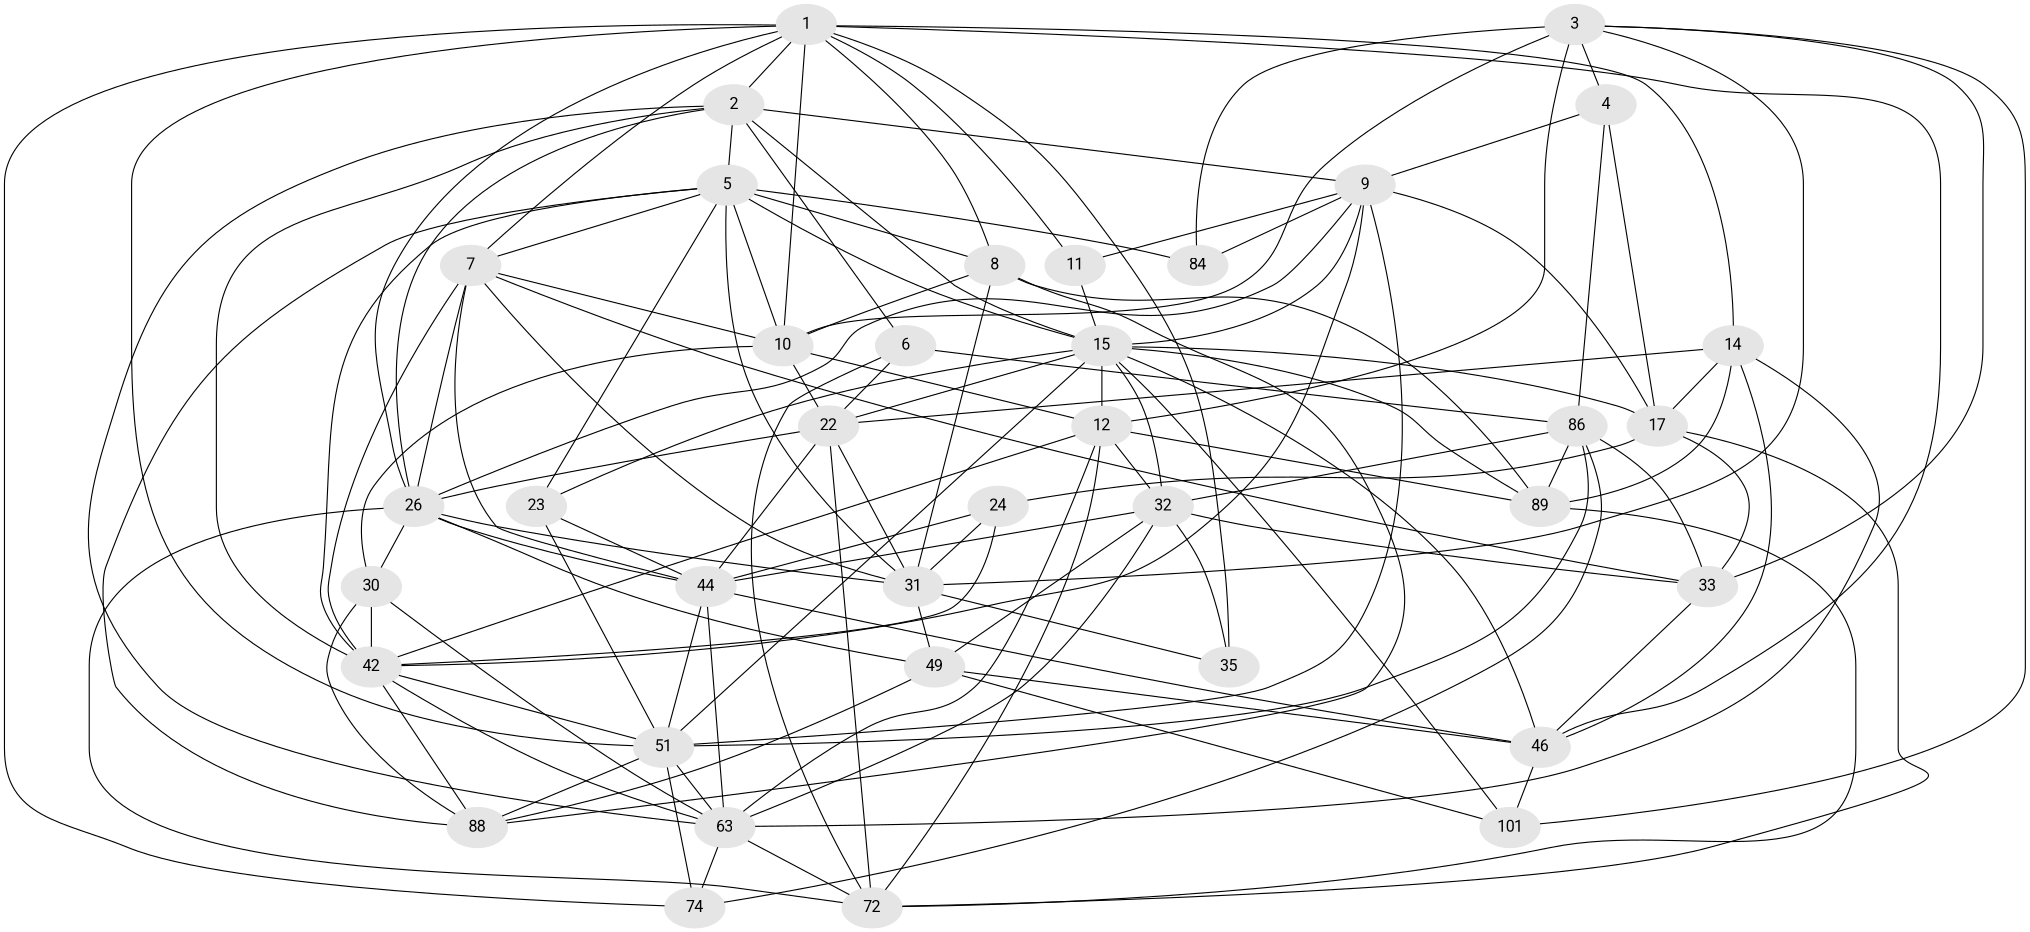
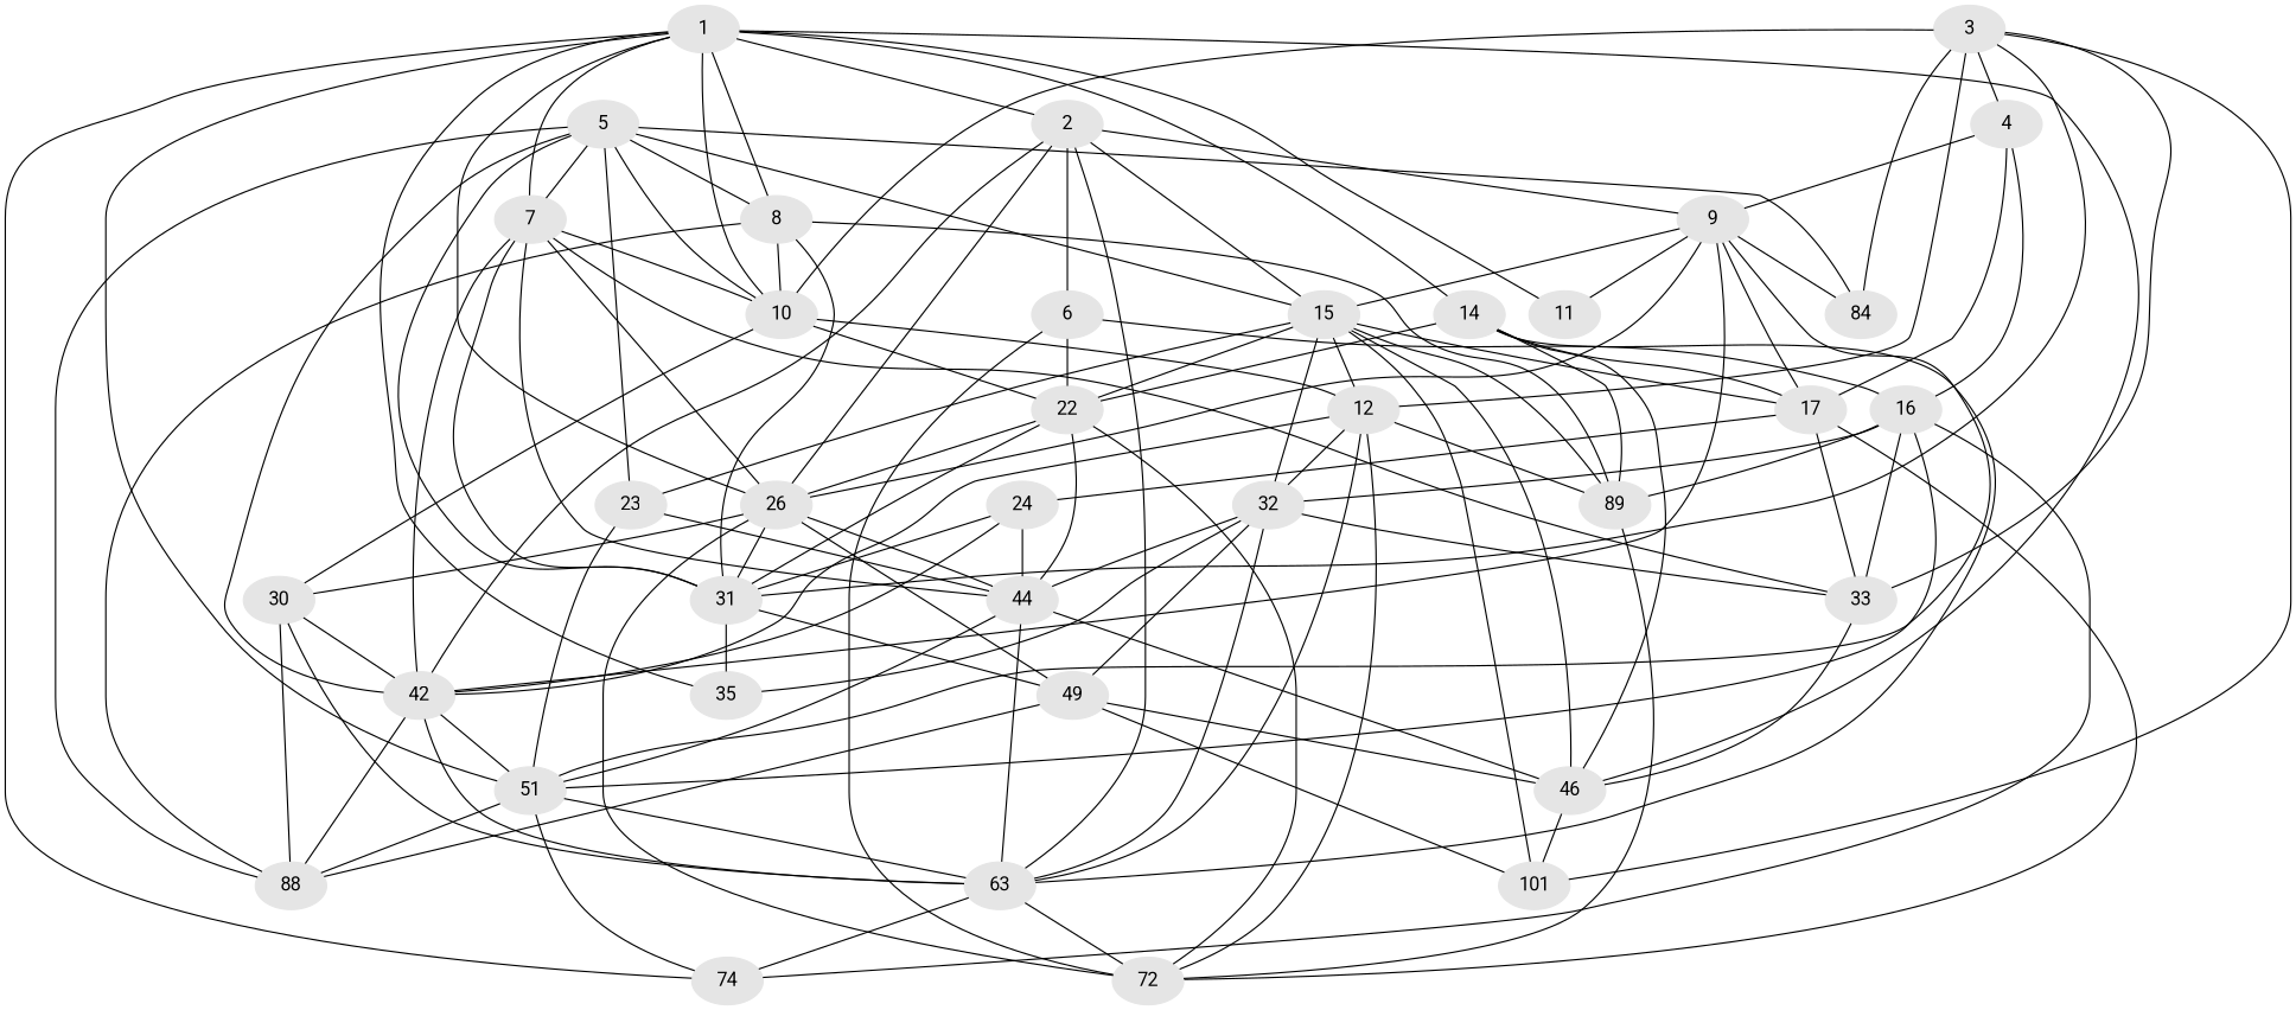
  graph {
    fontname=Roboto
    node [color=gray90 fontname=Roboto style=filled]
    edge [fontname=Roboto]
    1 [super="+66+19"]
    2 [super="+96+27"]
    7 [super="+94+12+87"]
    8 [super="+50"]
    10 [super="+97+34+121"]
    11
    14 [super="+81"]
    26 [super="+80+64+43"]
    35
    46 [super="+57+90"]
    51 [super="+78+54+62+125"]
    74
    5 [super="+21+110+25"]
    6 [super="+71"]
    9 [super="+13"]
    15 [super="+45+112+38"]
    42 [super="+60+70+105+49"]
    63 [super="+93+98+107"]
    31 [super="+36+53"]
    33 [super="+83+52"]
    44 [super="+114+92+65"]
    88 [super="+124"]
    n23 [label=89 super="+111+55+117"]
    n24 [label=12 super="+47+123+48"]
    22 [super="+106+104"]
    30 [super="+82"]
    17 [super="+85+29"]
    72 [super="+99"]
    n29 [label=49 super="+119"]
    101
    84
    23
-   16 [super="+20" label=86]
+   16 [super="+20"]
    32 [super="+40+89"]
    3 [super="+67+109"]
    4
    24
    1 -- 2
    1 -- 7
    1 -- 8
    1 -- 10 [weight=2]
    1 -- 11
    1 -- 14
    1 -- 26
    1 -- 35
    1 -- 46
    1 -- 51
    1 -- 74
    2 -- 26
-   2 -- 5 [weight=2]
    2 -- 6 [weight=2]
    2 -- 9
    2 -- 15
    2 -- 42
    2 -- 63
    7 -- 10
    7 -- 26
    7 -- 42 [weight=3]
    7 -- 31
    7 -- 33
    7 -- 44 [weight=2]
    8 -- 10
    8 -- 31
    8 -- 88
    8 -- n23
    10 -- n24
    10 -- 22
    10 -- 30 [weight=2]
-   11 -- 15 [weight=2]
    14 -- 46
    14 -- 63
    14 -- n23 [weight=2]
    14 -- 22 [weight=2]
    14 -- 17
    26 -- 31
    26 -- 44
    26 -- 30
    26 -- 72 [weight=2]
    26 -- n29
    46 -- 101
    51 -- 74
    51 -- 63
    51 -- 88
    5 -- 7 [weight=2]
    5 -- 8
    5 -- 10
    5 -- 15 [weight=2]
    5 -- 42 [weight=2]
    5 -- 31
    5 -- 88
    5 -- 84
    5 -- 23
    6 -- 22 [weight=2]
    6 -- 72
    6 -- 16
    9 -- 11
    9 -- 26
    9 -- 51 [weight=2]
    9 -- 15
    9 -- 42
    9 -- 17
    9 -- 84
    15 -- 46
-   15 -- 51 [weight=3]
    15 -- n23 [weight=4]
    15 -- n24 [weight=2]
    15 -- 22
    15 -- 17 [weight=2]
    15 -- 101
    15 -- 23
    15 -- 32
    42 -- 51
    42 -- 63 [weight=2]
    42 -- 88
    63 -- 74
    63 -- 72
    31 -- 35 [weight=2]
    31 -- n29
    33 -- 46
    44 -- 46 [weight=2]
    44 -- 51
    44 -- 63 [weight=2]
    n23 -- 72
    n24 -- 42
    n24 -- 63
    n24 -- n23 [weight=3]
    n24 -- 72
    n24 -- 32
    22 -- 26
    22 -- 31
    22 -- 44
    22 -- 72
    30 -- 42
    30 -- 63
    30 -- 88
    17 -- 33
    17 -- 72
    17 -- 24
    n29 -- 46
    n29 -- 88
    n29 -- 101
    23 -- 51
    23 -- 44
    16 -- 51 [weight=2]
    16 -- 74
    16 -- 33
    16 -- n23
    16 -- 32
    32 -- 35
    32 -- 63
    32 -- 33
    32 -- 44
    32 -- n29
    3 -- 10
    3 -- 31
    3 -- 33
    3 -- n24 [weight=2]
    3 -- 101
    3 -- 84
    3 -- 4
    4 -- 9
    4 -- 17
    4 -- 16
    24 -- 42
    24 -- 31
    24 -- 44
  }
